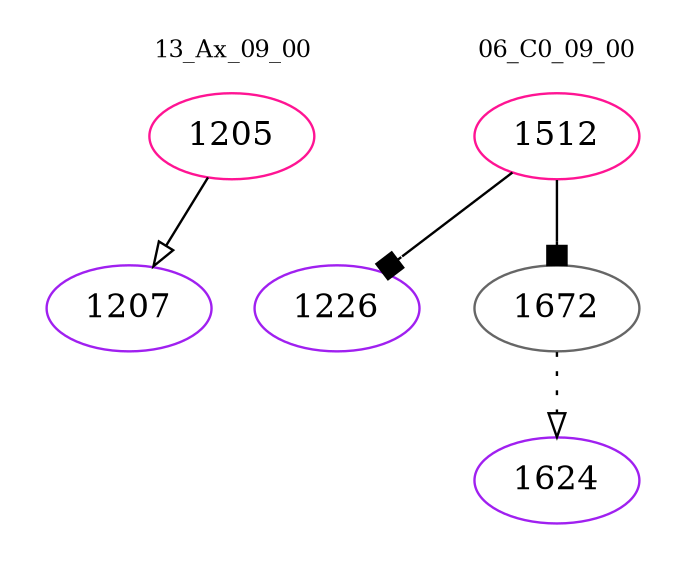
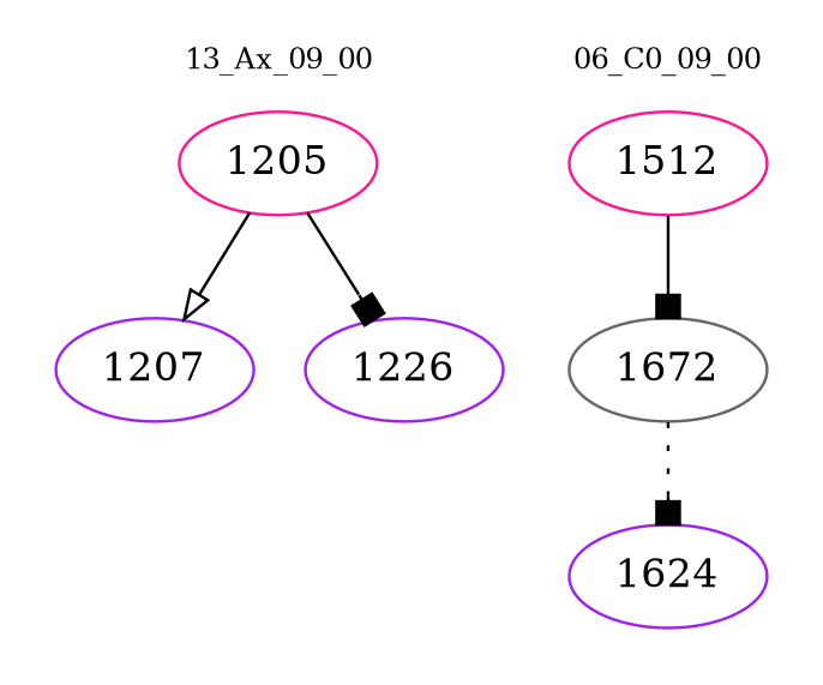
  digraph {
    node [color=purple]
    edge [arrowhead=onormal color=black style=solid]
    n1 [label=1207]
    n2 [color=deeppink label=1205]
    n3 [label=1226]
    n4 [color=deeppink label=1512]
    n5 [color=gray40 label=1672]
    n6 [label=1624]
    subgraph cluster_1 {
      color=white
      fontsize=10
      label="13_Ax_09_00"
      n1
      n2
      n3
    }
    subgraph cluster_2 {
      color=white
      fontsize=10
      label="06_C0_09_00"
      n4
      n5
      n6
    }
    n2 -> n1
-   n4 -> n3 [arrowhead=box]
+   n2 -> n3 [arrowhead=box]
    n4 -> n5 [arrowhead=box]
-   n5 -> n6 [style=dotted]
+   n5 -> n6 [arrowhead=box style=dotted]
  }
